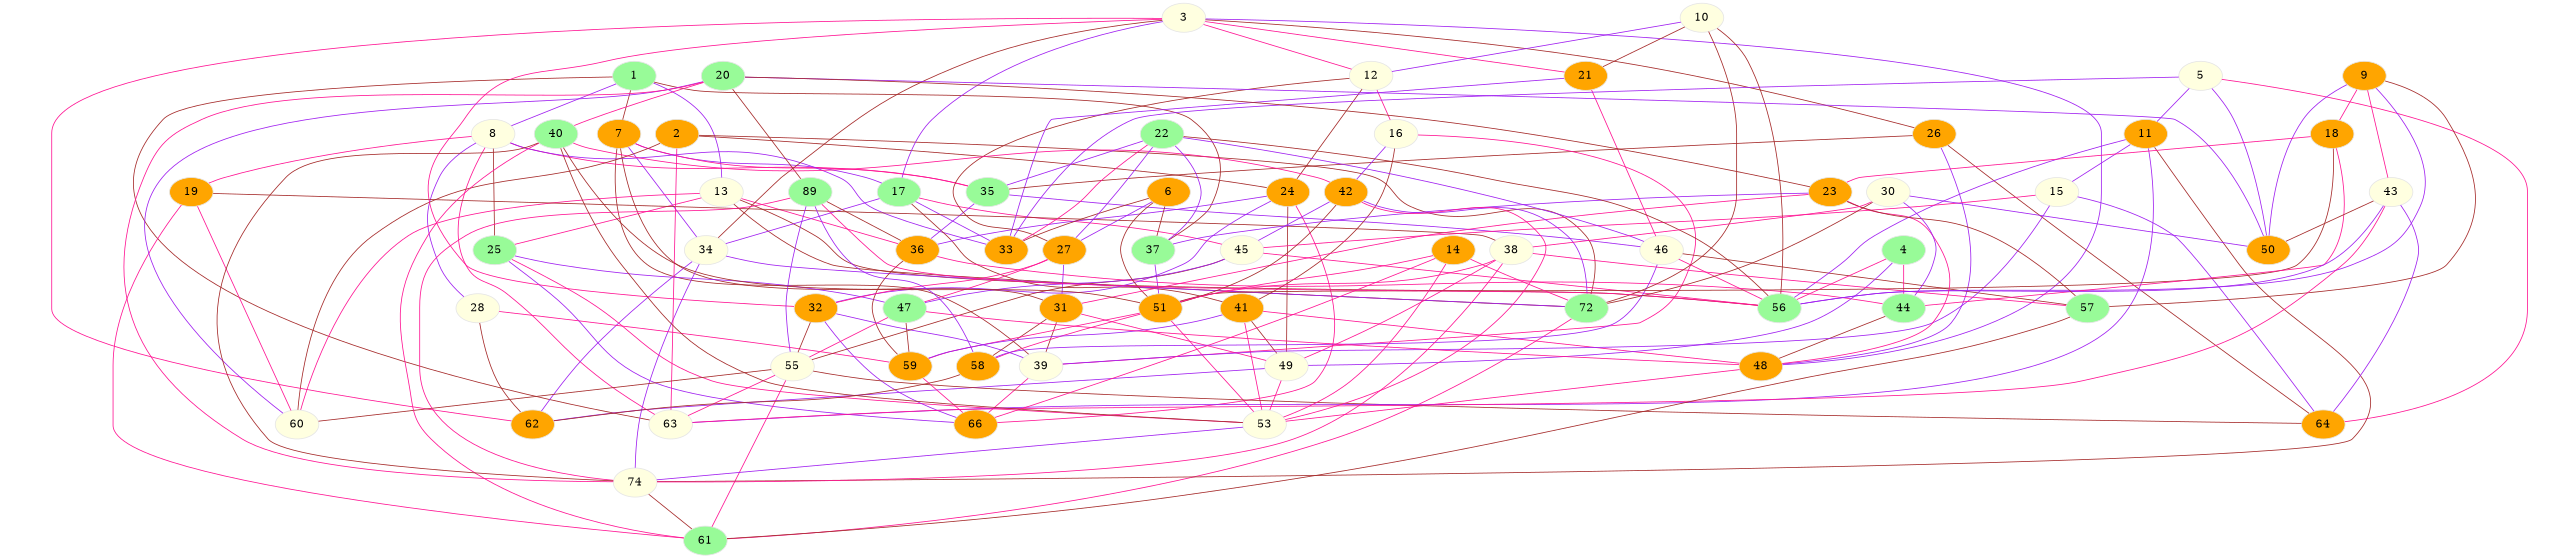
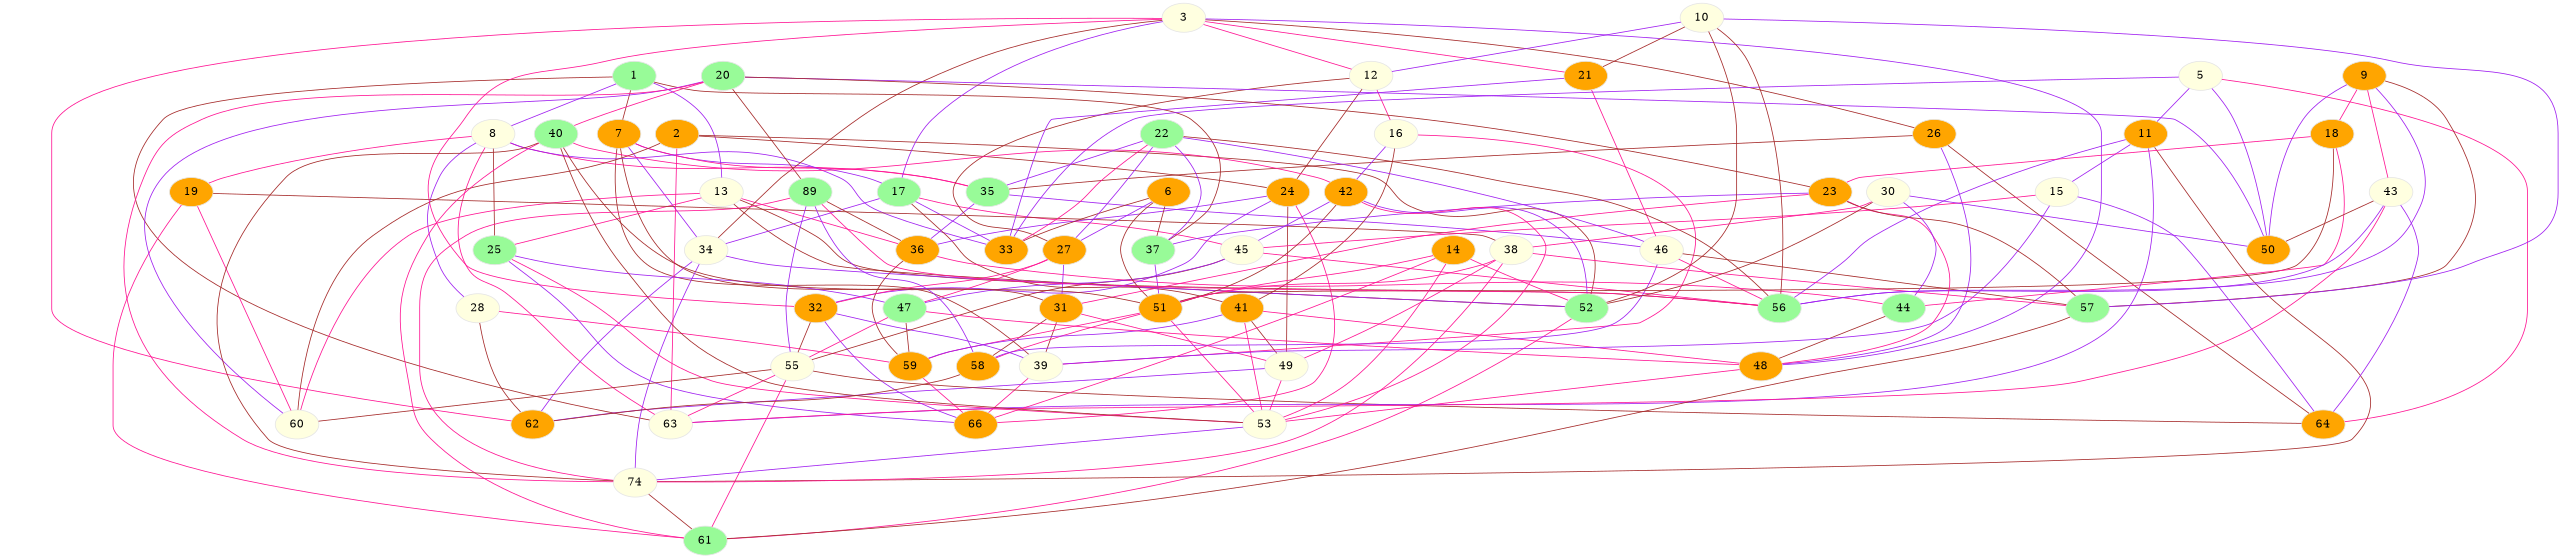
  graph {
    node [color=gray90 fillcolor=orange style=filled]
    edge [color=deeppink weight=1.0]
    1 [fillcolor=palegreen]
    7
    8 [fillcolor=lightyellow]
    13 [fillcolor=lightyellow]
    37 [fillcolor=palegreen]
    63 [fillcolor=lightyellow]
    17 [fillcolor=palegreen]
    34 [fillcolor=lightyellow]
    31
    35 [fillcolor=palegreen]
    39 [fillcolor=lightyellow]
    33
    19
    25 [fillcolor=palegreen]
    28 [fillcolor=lightyellow]
-   52 [fillcolor=palegreen label=72]
+   52 [fillcolor=palegreen]
    60 [fillcolor=lightyellow]
    56 [fillcolor=palegreen]
    36
    51
    2
    24
    32
    49 [fillcolor=lightyellow]
    n25 [label=66]
    61 [fillcolor=palegreen]
    3 [fillcolor=lightyellow]
    12 [fillcolor=lightyellow]
    21
    26
    48
    62
    27
    16 [fillcolor=lightyellow]
    45 [fillcolor=lightyellow]
    41
    46 [fillcolor=lightyellow]
    64
    55 [fillcolor=lightyellow]
    n40 [fillcolor=lightyellow label=74]
    53 [fillcolor=lightyellow]
-   4 [fillcolor=palegreen]
    44 [fillcolor=palegreen]
    5 [fillcolor=lightyellow]
    11
    50
    15 [fillcolor=lightyellow]
    6
    47 [fillcolor=palegreen]
    59
    58
    38 [fillcolor=lightyellow]
    9
    18
    43 [fillcolor=lightyellow]
    57 [fillcolor=palegreen]
    23
    10 [fillcolor=lightyellow]
    42
    14
    20 [fillcolor=palegreen]
    n62 [fillcolor=palegreen label=89]
    40 [fillcolor=palegreen]
    22 [fillcolor=palegreen]
    30 [fillcolor=lightyellow]
    1 -- 7 [color=brown]
    1 -- 8 [color=purple]
    1 -- 13 [color=purple]
    1 -- 37 [color=brown weight=2.0]
    1 -- 63 [color=brown]
    7 -- 17 [color=purple]
    7 -- 34 [color=purple]
    7 -- 31 [color=brown]
    7 -- 35
    7 -- 39 [color=brown]
    8 -- 63
    8 -- 35
    8 -- 33 [color=purple]
    8 -- 19
    8 -- 25 [color=brown]
    8 -- 28 [color=purple]
    13 -- 25
    13 -- 52 [color=brown]
    13 -- 60
    13 -- 56 [color=brown]
    13 -- 36
    37 -- 51 [color=purple]
    17 -- 34 [color=purple]
    17 -- 33 [color=purple]
    17 -- 45
    17 -- 41 [color=brown]
    34 -- 52 [color=purple]
    34 -- 62 [color=purple]
    34 -- n40 [color=purple]
    31 -- 39 [color=brown]
    31 -- 49
    31 -- 58 [color=brown]
    35 -- 36 [color=purple]
    35 -- 46 [color=purple]
    39 -- n25
    19 -- 60
    19 -- 61
    19 -- 38 [color=brown]
    25 -- n25 [color=purple]
    25 -- 53
    25 -- 47 [color=purple weight=2.0]
    28 -- 62 [color=brown]
    28 -- 59
    52 -- 61
    36 -- 44
    36 -- 59 [color=brown]
    51 -- 53
    51 -- 59
    51 -- 58
    2 -- 63
    2 -- 52 [color=brown]
    2 -- 60 [color=brown]
    2 -- 24 [color=brown]
    24 -- 36 [color=purple]
    24 -- 32 [color=purple]
    24 -- 49 [color=brown]
    24 -- n25
    32 -- 39 [color=purple]
    32 -- n25 [color=purple]
    32 -- 55 [color=brown]
    49 -- 62 [color=purple]
    49 -- 53 [weight=2.0]
    3 -- 17 [color=purple]
    3 -- 34 [color=brown]
    3 -- 32
    3 -- 12
    3 -- 21
    3 -- 26 [color=brown]
    3 -- 48 [color=purple]
    3 -- 62
    12 -- 24 [color=brown]
    12 -- 27 [color=brown]
    12 -- 16
    21 -- 33 [color=purple]
    21 -- 46
    26 -- 35 [color=brown]
    26 -- 48 [color=purple]
    26 -- 64 [color=brown]
    48 -- 53
    27 -- 31 [color=purple]
    27 -- 32
    27 -- 47
    16 -- 39
    16 -- 41 [color=brown]
    16 -- 42 [color=purple]
    45 -- 56
    45 -- 55 [color=brown]
    45 -- 47 [color=purple]
    41 -- 49 [color=brown]
    41 -- 48
    41 -- 53
    41 -- 59 [color=purple]
    46 -- 56
    46 -- 58 [color=purple]
    46 -- 57 [color=brown]
    55 -- 63
    55 -- 60 [color=brown]
    55 -- 61
    55 -- 64 [color=brown]
    n40 -- 61 [color=brown]
    53 -- n40 [color=purple]
-   4 -- 56
-   4 -- 49 [color=purple]
-   4 -- 44 [weight=2.0]
    44 -- 48 [color=brown]
    5 -- 33 [color=purple]
    5 -- 64
    5 -- 11 [color=purple]
    5 -- 50 [color=purple]
    11 -- 63 [color=purple]
    11 -- 56 [color=purple]
    11 -- n40 [color=brown]
    11 -- 15 [color=purple]
    15 -- 39 [color=purple]
    15 -- 45
    15 -- 64 [color=purple]
    6 -- 37 [color=brown]
    6 -- 33 [color=brown]
    6 -- 51 [color=brown]
    6 -- 27 [color=purple]
    47 -- 48 [weight=2.0]
    47 -- 55
    47 -- 59 [color=brown]
    59 -- n25
    58 -- 62 [color=brown weight=2.0]
    38 -- 51
    38 -- 49
    38 -- n40
    38 -- 57
    9 -- 56 [color=purple]
    9 -- 50 [color=purple weight=2.0]
    9 -- 18
    9 -- 43
    9 -- 57 [color=brown]
    18 -- 51 [color=brown]
    18 -- 44
    18 -- 23
    43 -- 63
    43 -- 56 [color=purple]
    43 -- 64 [color=purple weight=2.0]
    43 -- 50 [color=brown]
    57 -- 61 [color=brown]
    23 -- 37 [color=purple]
    23 -- 31
    23 -- 48
    23 -- 57 [color=brown]
    10 -- 52 [color=brown]
    10 -- 56 [color=brown]
    10 -- 12 [color=purple weight=2.0]
    10 -- 21 [color=brown]
+   10 -- 57 [color=purple]
    42 -- 52 [color=purple]
    42 -- 51 [color=brown]
    42 -- 45 [color=purple]
    42 -- 53
    14 -- 52
    14 -- 51
    14 -- n25
    14 -- 53
    20 -- 60 [color=purple]
    20 -- n40
    20 -- 50 [color=purple]
    20 -- 23 [color=brown]
    20 -- n62 [color=brown]
    20 -- 40
    n62 -- 56
    n62 -- 36 [color=brown]
    n62 -- 55 [color=purple]
    n62 -- n40
    n62 -- 58 [color=purple]
    40 -- 51 [color=brown]
    40 -- 61
    40 -- n40 [color=brown]
    40 -- 53 [color=brown]
    40 -- 42
    22 -- 37 [color=purple]
    22 -- 35 [color=purple]
    22 -- 33
    22 -- 56 [color=brown]
    22 -- 27 [color=purple]
    22 -- 46 [color=purple]
    30 -- 52 [color=brown]
    30 -- 44 [color=purple]
    30 -- 50 [color=purple]
    30 -- 38
  }
